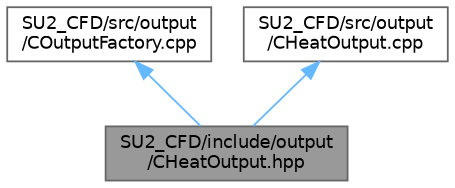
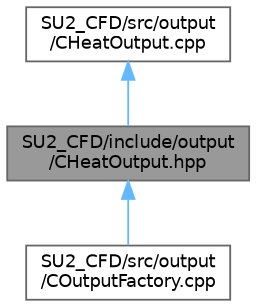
  digraph {
    node [color=grey40 fillcolor=white fontname=Helvetica fontsize=10 shape=box style=filled]
    edge [color=steelblue1 dir=back fontname=Helvetica fontsize=10 labelfontname=Helvetica labelfontsize=10 style=solid]
    n1 [color=gray40 fillcolor=grey60 fontcolor=black height=0.2 label="SU2_CFD/include/output\l/CHeatOutput.hpp" width=0.4]
    n2 [height=0.2 label="SU2_CFD/src/output\l/COutputFactory.cpp" width=0.4]
    n3 [height=0.2 label="SU2_CFD/src/output\l/CHeatOutput.cpp" width=0.4]
-   n2 -> n1
+   n1 -> n2
    n3 -> n1
  }
